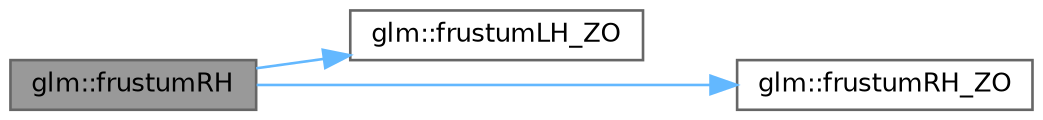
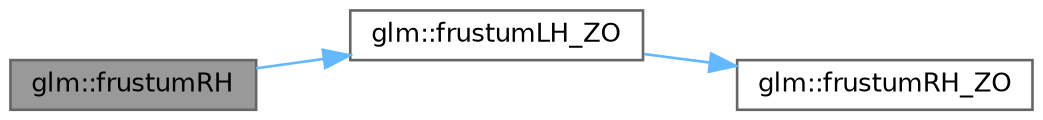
  digraph {
    rankdir=LR
    node [color=grey40 fillcolor=white fontname=Helvetica fontsize=10 shape=box style=filled]
    edge [color=steelblue1 fontname=Helvetica fontsize=10 labelfontname=Helvetica labelfontsize=10 style=solid]
    n1 [color=gray40 fillcolor=grey60 fontcolor=black height=0.2 label="glm::frustumRH" width=0.4]
    n2 [height=0.2 label="glm::frustumLH_ZO" width=0.4]
    n3 [height=0.2 label="glm::frustumRH_ZO" width=0.4]
    n1 -> n2
-   n1 -> n3
+   n2 -> n3
  }
